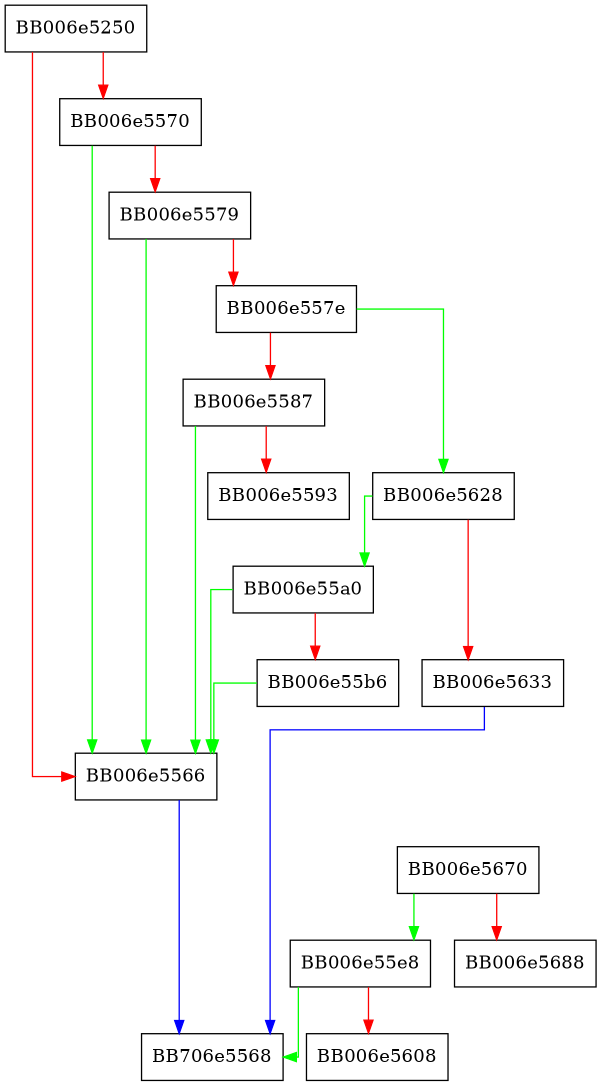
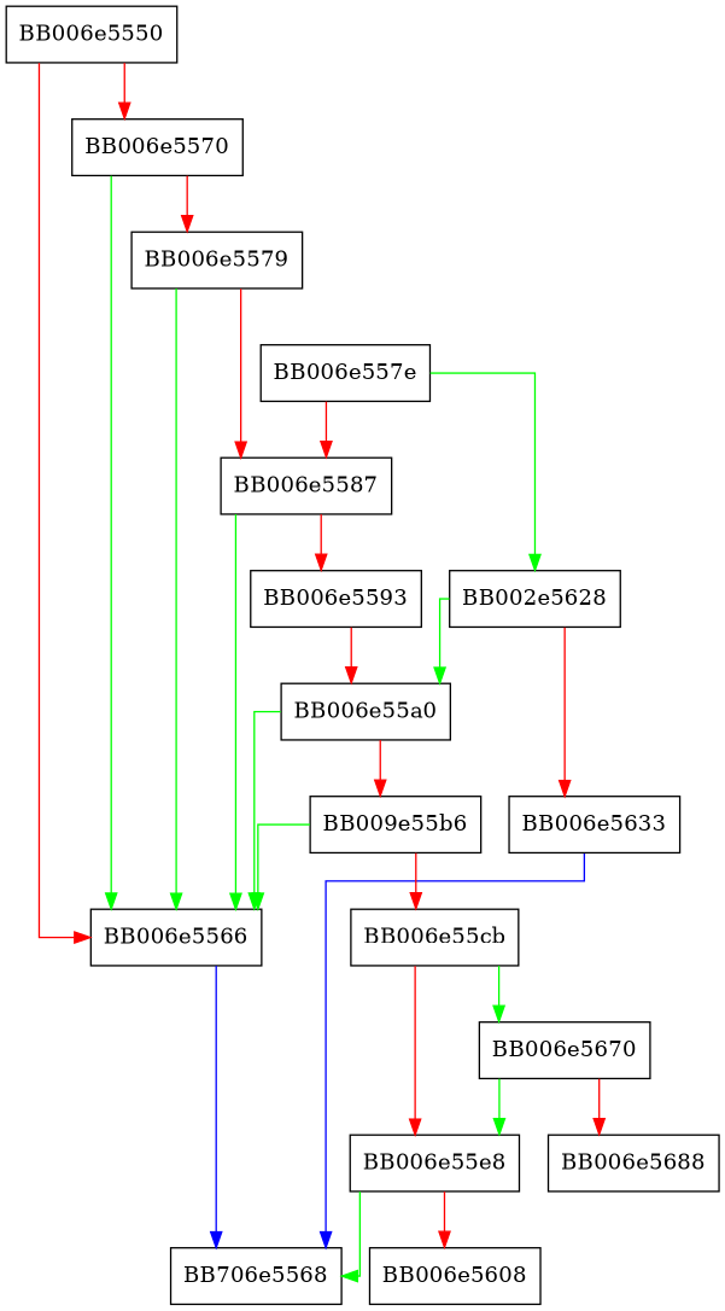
  digraph {
    splines=ortho
    node [shape=box]
    edge [color=red]
-   BB006e5550 [label=BB006e5250]
+   BB006e5550
    BB006e5570
    BB006e5566
    BB006e5579
    n5 [label=BB706e5568]
    BB006e557e
-   BB006e5628
+   BB006e5628 [label=BB002e5628]
    BB006e5587
    BB006e55a0
    BB006e5633
    BB006e5593
-   BB006e55b6
+   BB006e55b6 [label=BB009e55b6]
+   BB006e55cb
    BB006e5670
    BB006e55e8
    BB006e5688
    BB006e5608
    BB006e5550 -> BB006e5570
    BB006e5550 -> BB006e5566
    BB006e5570 -> BB006e5566 [color=green]
    BB006e5570 -> BB006e5579
    BB006e5566 -> n5 [color=blue]
    BB006e5579 -> BB006e5566 [color=green]
-   BB006e5579 -> BB006e557e
+   BB006e5579 -> BB006e5587
    BB006e557e -> BB006e5628 [color=green]
    BB006e557e -> BB006e5587
    BB006e5628 -> BB006e55a0 [color=green]
    BB006e5628 -> BB006e5633
    BB006e5587 -> BB006e5566 [color=green]
    BB006e5587 -> BB006e5593
    BB006e55a0 -> BB006e5566 [color=green]
    BB006e55a0 -> BB006e55b6
    BB006e5633 -> n5 [color=blue]
+   BB006e5593 -> BB006e55a0
    BB006e55b6 -> BB006e5566 [color=green]
+   BB006e55b6 -> BB006e55cb
+   BB006e55cb -> BB006e5670 [color=green]
+   BB006e55cb -> BB006e55e8
    BB006e5670 -> BB006e55e8 [color=green]
    BB006e5670 -> BB006e5688
    BB006e55e8 -> n5 [color=green]
    BB006e55e8 -> BB006e5608
  }
